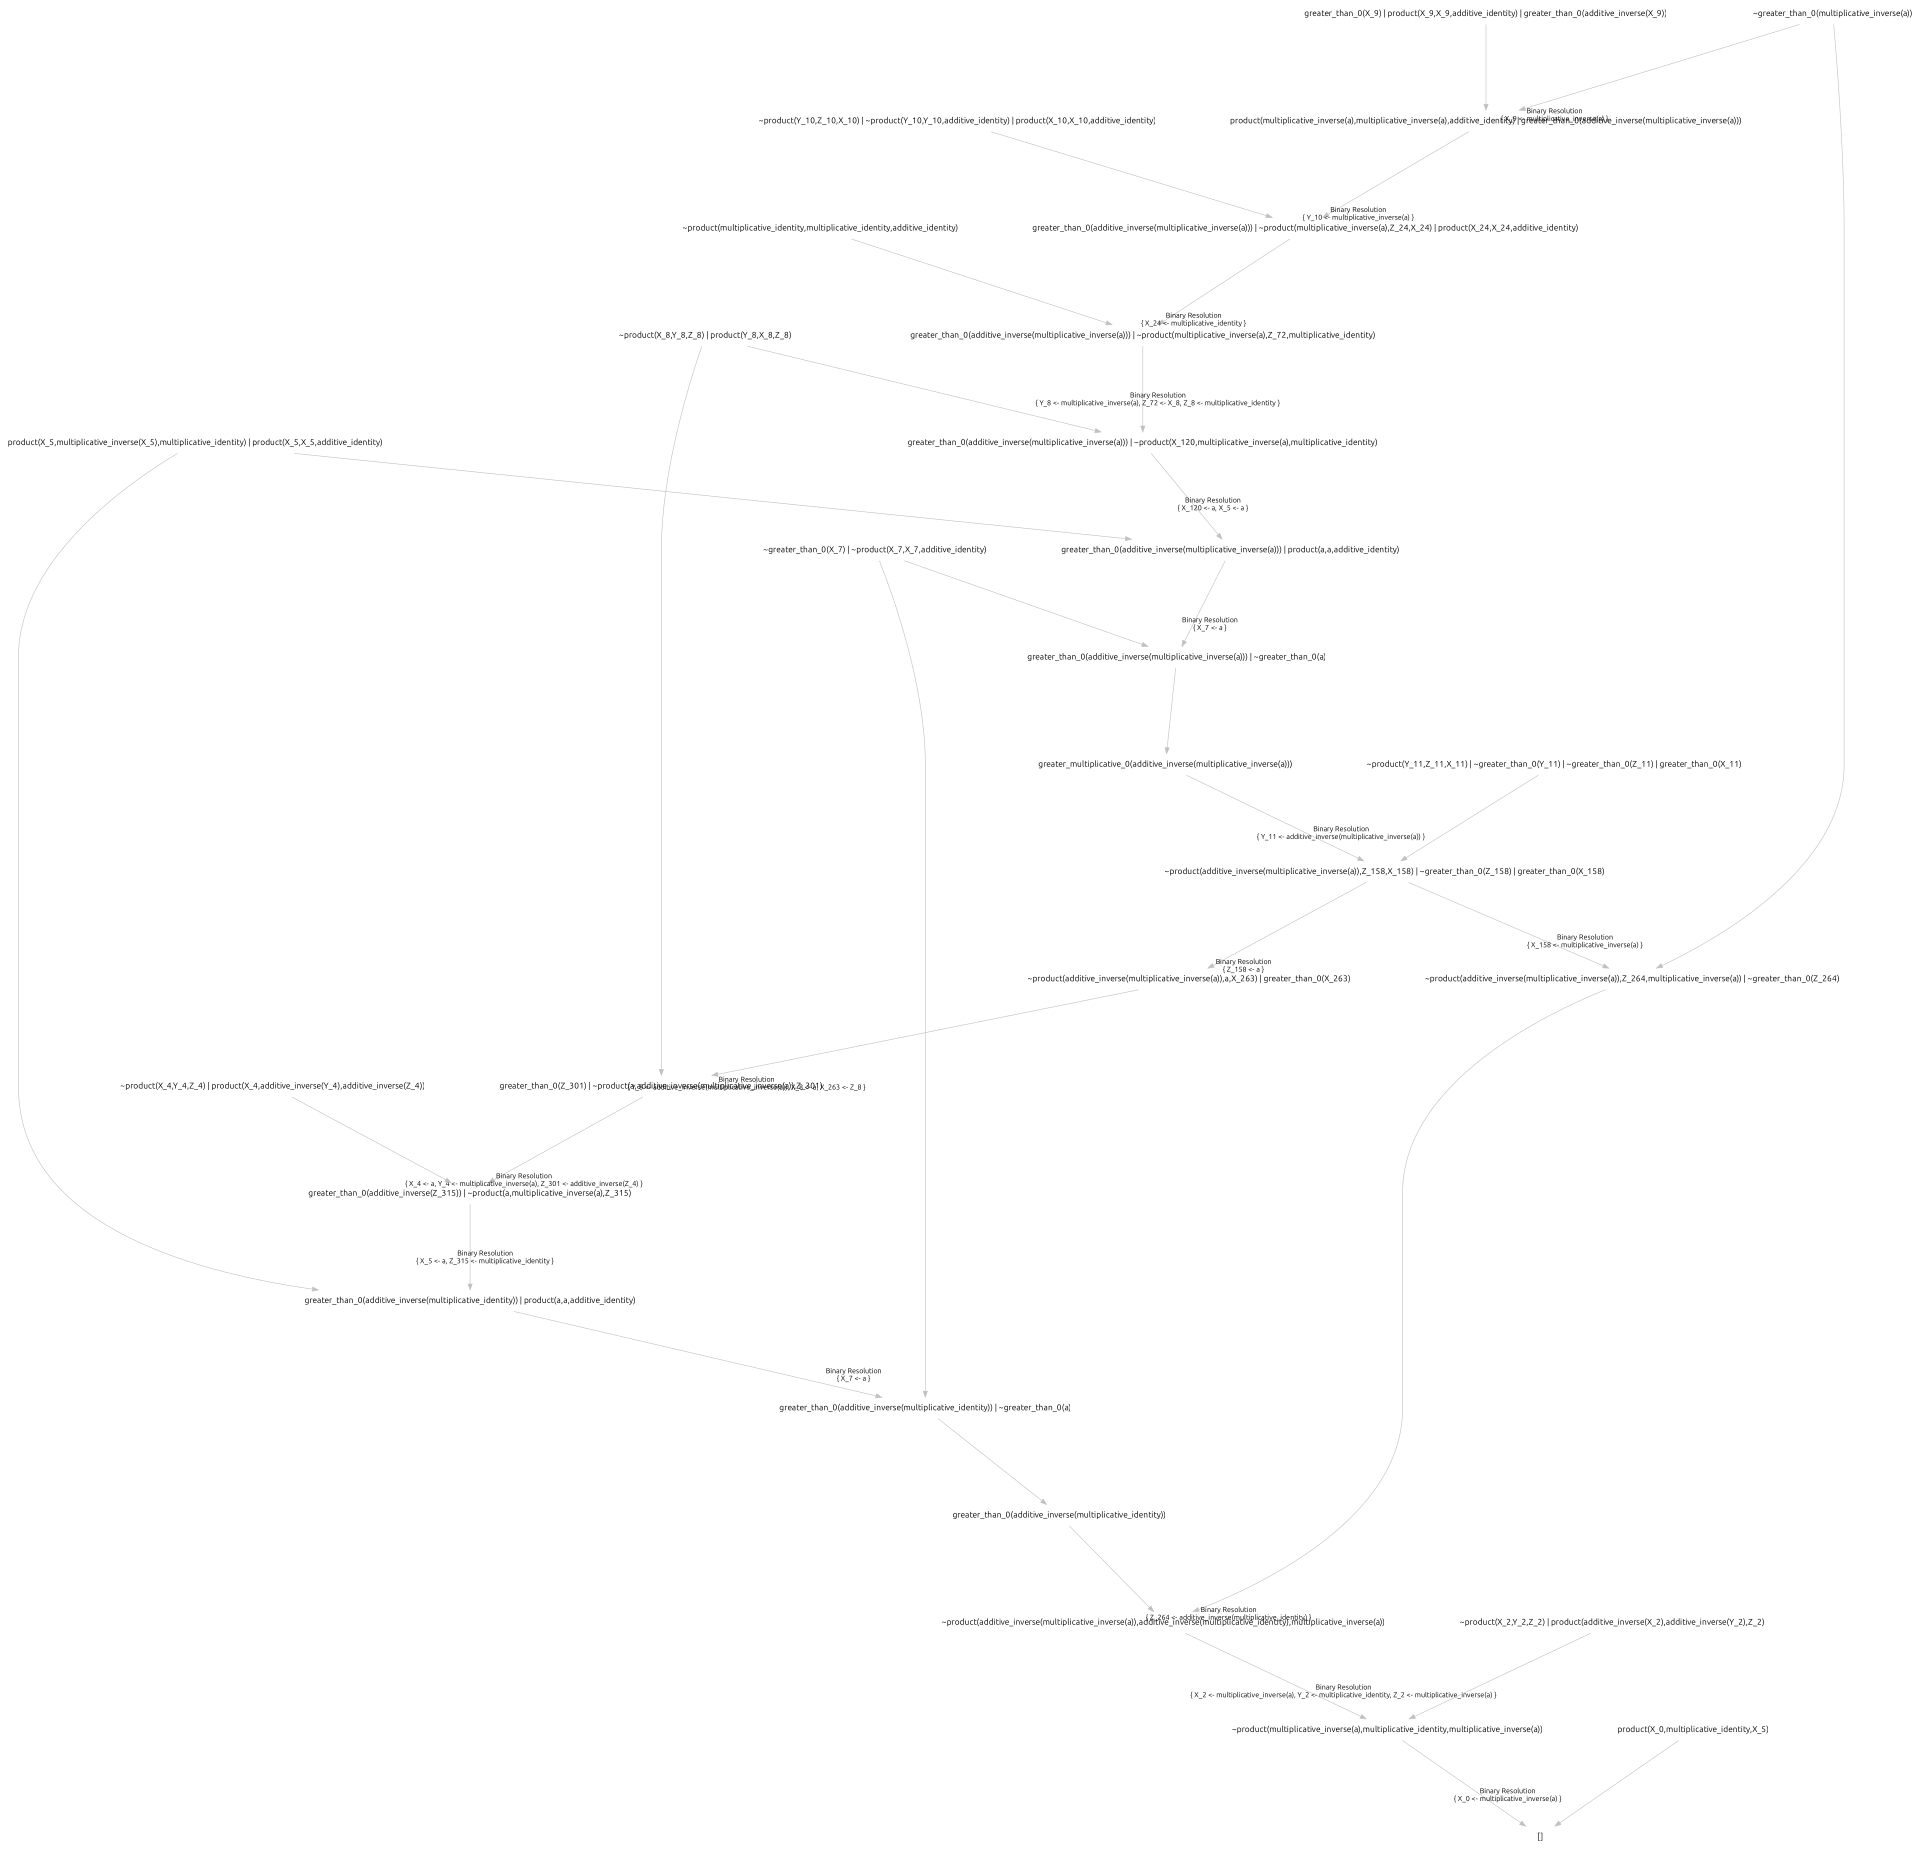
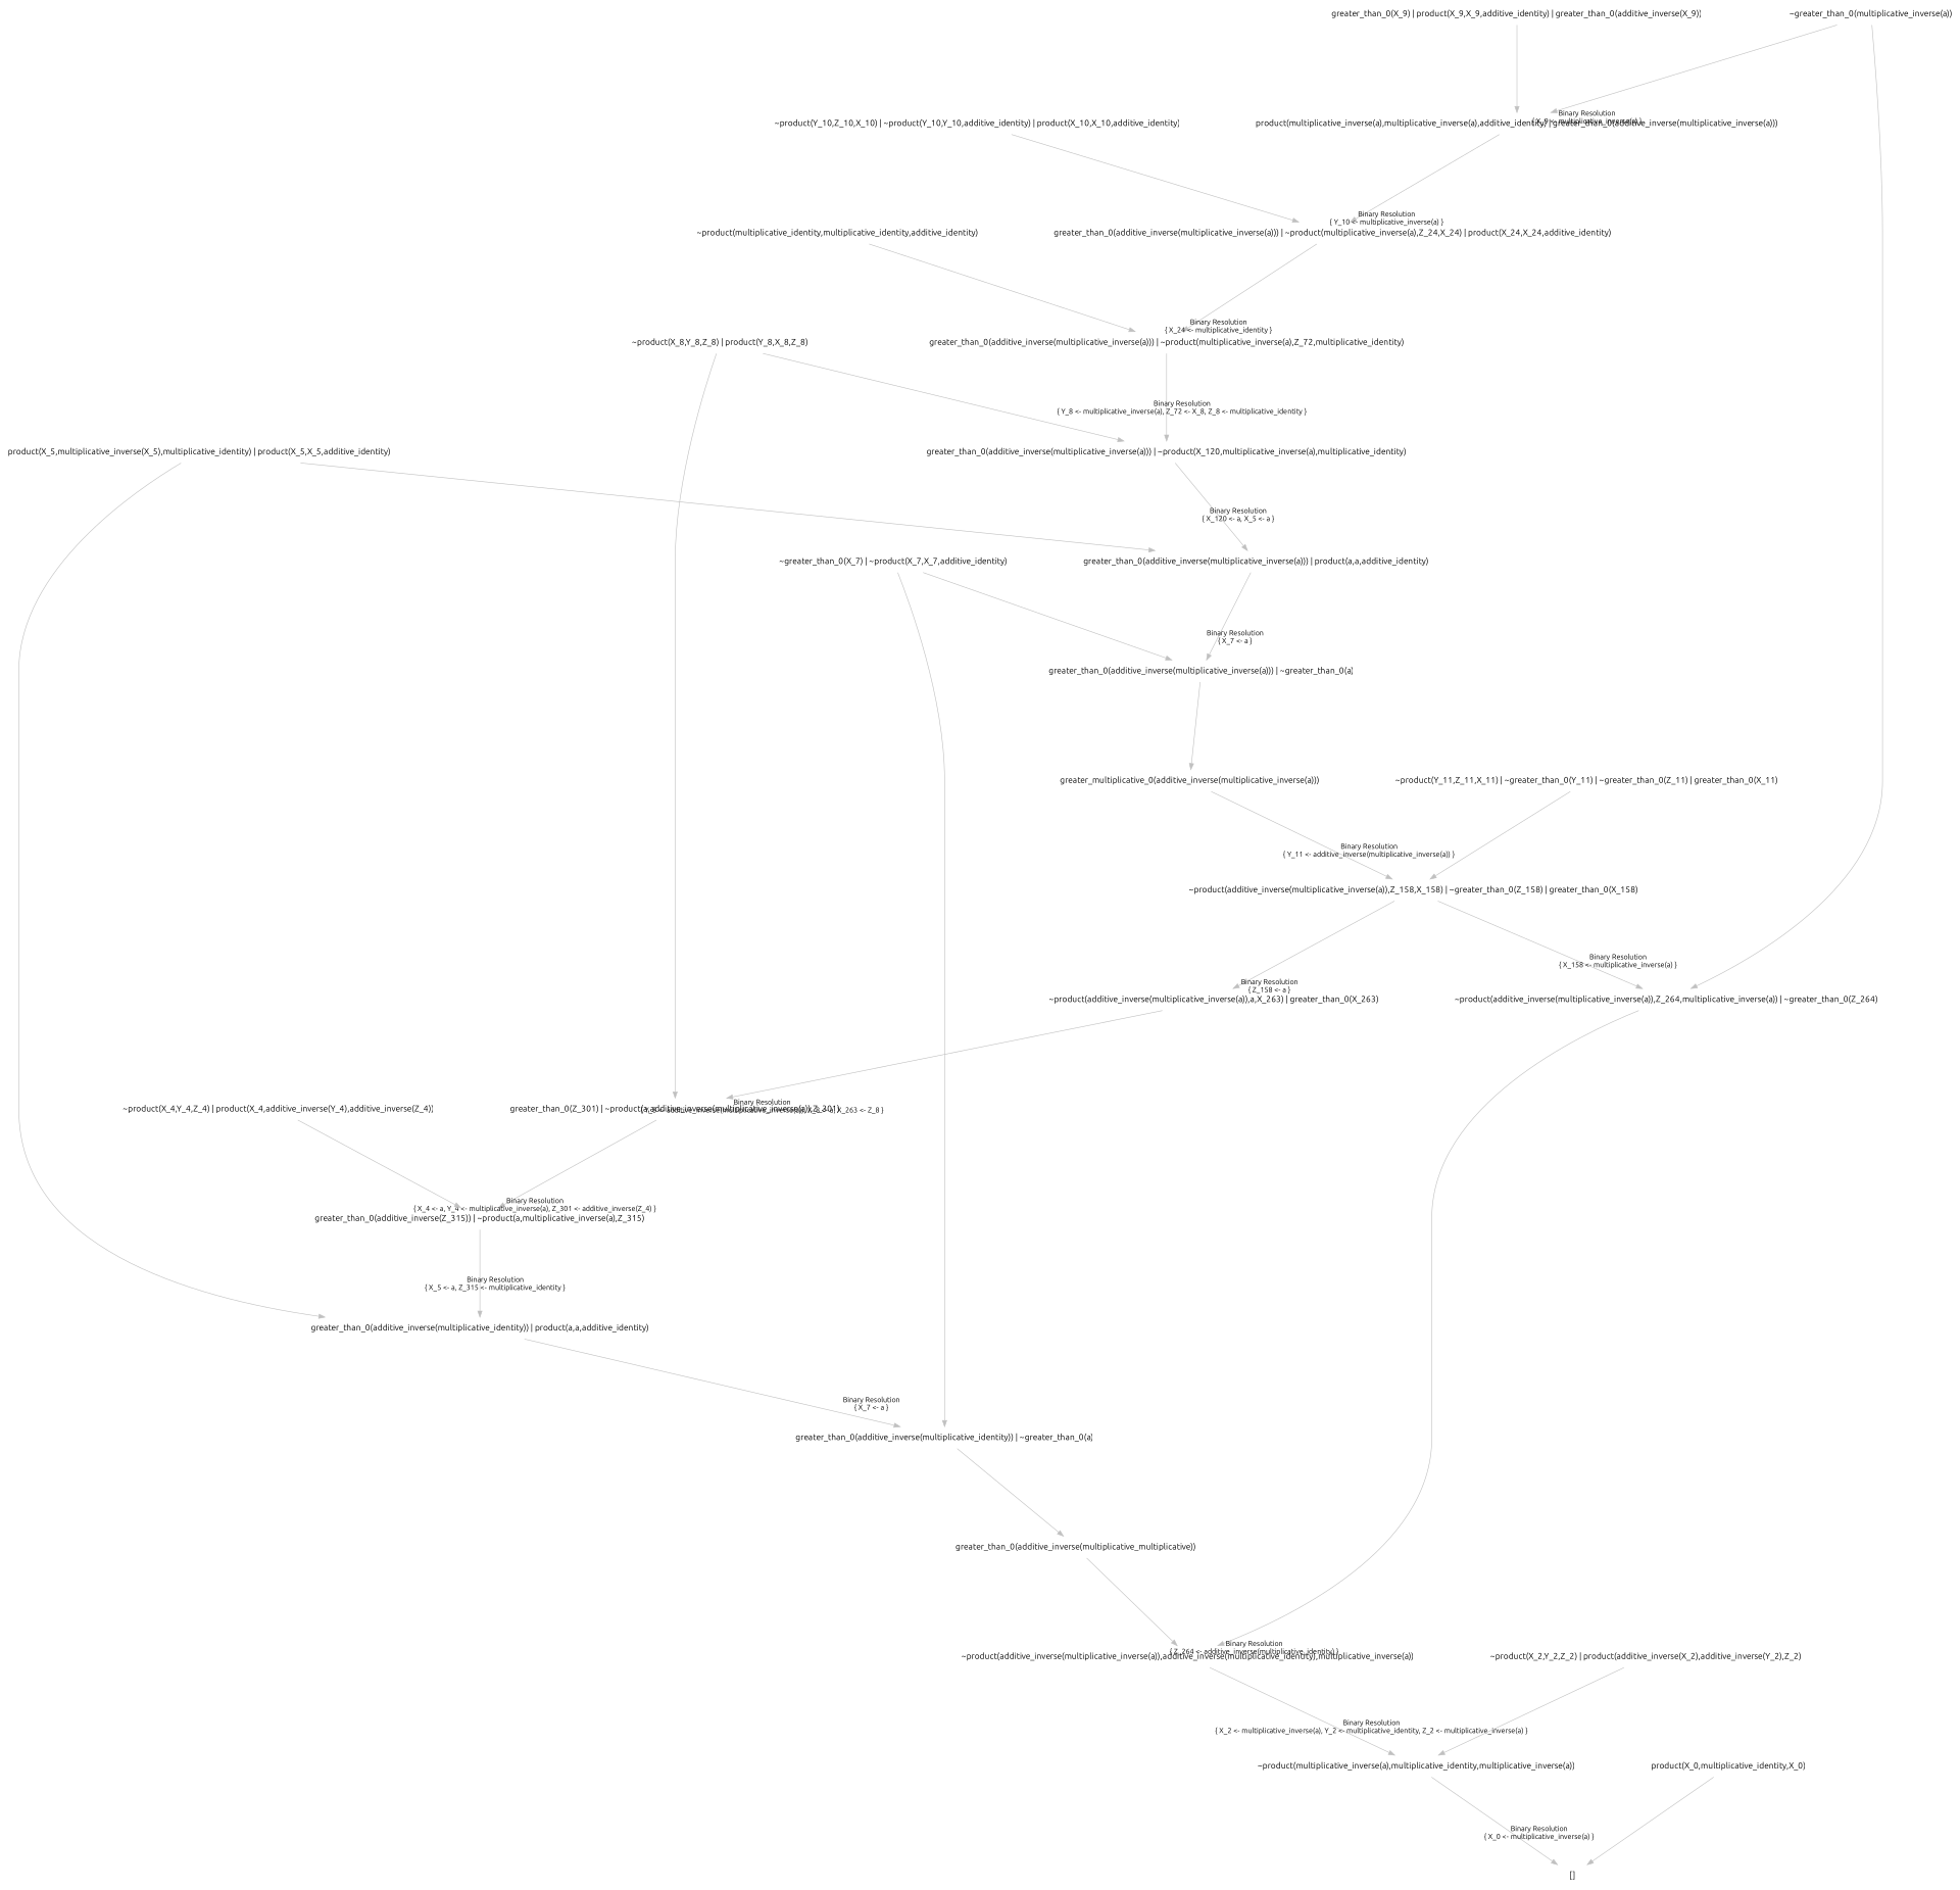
  digraph {
    fontname=Ubuntu
    nodesep=1.5
    ranksep=2
    node [fontname=Ubuntu shape=plaintext]
    edge [color=gray fontname=Ubuntu]
    "~product(multiplicative_inverse(a),multiplicative_identity,multiplicative_inverse(a))"
    "[]"
    "~product(additive_inverse(multiplicative_inverse(a)),additive_inverse(multiplicative_identity),multiplicative_inverse(a))"
    "~product(additive_inverse(multiplicative_inverse(a)),Z_264,multiplicative_inverse(a)) | ~greater_than_0(Z_264)"
    "~product(additive_inverse(multiplicative_inverse(a)),Z_158,X_158) | ~greater_than_0(Z_158) | greater_than_0(X_158)"
    "~product(additive_inverse(multiplicative_inverse(a)),a,X_263) | greater_than_0(X_263)"
    "greater_than_0(Z_301) | ~product(a,additive_inverse(multiplicative_inverse(a)),Z_301)"
    n8 [label="greater_multiplicative_0(additive_inverse(multiplicative_inverse(a)))"]
-   "greater_than_0(additive_inverse(multiplicative_identity))"
+   "greater_than_0(additive_inverse(multiplicative_identity))" [label="greater_than_0(additive_inverse(multiplicative_multiplicative))"]
    "greater_than_0(additive_inverse(multiplicative_inverse(a))) | ~greater_than_0(a)"
    "greater_than_0(additive_inverse(multiplicative_inverse(a))) | product(a,a,additive_identity)"
    "greater_than_0(additive_inverse(multiplicative_inverse(a))) | ~product(X_120,multiplicative_inverse(a),multiplicative_identity)"
    "greater_than_0(additive_inverse(multiplicative_inverse(a))) | ~product(multiplicative_inverse(a),Z_72,multiplicative_identity)"
    "greater_than_0(additive_inverse(multiplicative_inverse(a))) | ~product(multiplicative_inverse(a),Z_24,X_24) | product(X_24,X_24,additive_identity)"
    "product(multiplicative_inverse(a),multiplicative_inverse(a),additive_identity) | greater_than_0(additive_inverse(multiplicative_inverse(a)))"
    "~greater_than_0(multiplicative_inverse(a))"
    "greater_than_0(X_9) | product(X_9,X_9,additive_identity) | greater_than_0(additive_inverse(X_9))"
    "~product(Y_10,Z_10,X_10) | ~product(Y_10,Y_10,additive_identity) | product(X_10,X_10,additive_identity)"
    "~product(multiplicative_identity,multiplicative_identity,additive_identity)"
    "~product(X_8,Y_8,Z_8) | product(Y_8,X_8,Z_8)"
    "greater_than_0(additive_inverse(Z_315)) | ~product(a,multiplicative_inverse(a),Z_315)"
    "product(X_5,multiplicative_inverse(X_5),multiplicative_identity) | product(X_5,X_5,additive_identity)"
    "greater_than_0(additive_inverse(multiplicative_identity)) | product(a,a,additive_identity)"
    "greater_than_0(additive_inverse(multiplicative_identity)) | ~greater_than_0(a)"
    "~greater_than_0(X_7) | ~product(X_7,X_7,additive_identity)"
    "~product(Y_11,Z_11,X_11) | ~greater_than_0(Y_11) | ~greater_than_0(Z_11) | greater_than_0(X_11)"
    "~product(X_4,Y_4,Z_4) | product(X_4,additive_inverse(Y_4),additive_inverse(Z_4))"
    "~product(X_2,Y_2,Z_2) | product(additive_inverse(X_2),additive_inverse(Y_2),Z_2)"
-   "product(X_0,multiplicative_identity,X_0)" [label="product(X_0,multiplicative_identity,X_5)"]
+   "product(X_0,multiplicative_identity,X_0)"
    "~product(multiplicative_inverse(a),multiplicative_identity,multiplicative_inverse(a))" -> "[]" [headlabel="Binary Resolution\n{ X_0 <- multiplicative_inverse(a) }" labeldistance=6 labelfontcolor=black labelfontsize=12]
    "~product(additive_inverse(multiplicative_inverse(a)),additive_inverse(multiplicative_identity),multiplicative_inverse(a))" -> "~product(multiplicative_inverse(a),multiplicative_identity,multiplicative_inverse(a))" [headlabel="Binary Resolution\n{ X_2 <- multiplicative_inverse(a), Y_2 <- multiplicative_identity, Z_2 <- multiplicative_inverse(a) }" labeldistance=6 labelfontcolor=black labelfontsize=12]
    "~product(additive_inverse(multiplicative_inverse(a)),Z_264,multiplicative_inverse(a)) | ~greater_than_0(Z_264)" -> "~product(additive_inverse(multiplicative_inverse(a)),additive_inverse(multiplicative_identity),multiplicative_inverse(a))" [headlabel="Binary Resolution\n{ Z_264 <- additive_inverse(multiplicative_identity) }" labeldistance=6 labelfontcolor=black labelfontsize=12]
    "~product(additive_inverse(multiplicative_inverse(a)),Z_158,X_158) | ~greater_than_0(Z_158) | greater_than_0(X_158)" -> "~product(additive_inverse(multiplicative_inverse(a)),Z_264,multiplicative_inverse(a)) | ~greater_than_0(Z_264)" [headlabel="Binary Resolution\n{ X_158 <- multiplicative_inverse(a) }" labeldistance=6 labelfontcolor=black labelfontsize=12]
    "~product(additive_inverse(multiplicative_inverse(a)),Z_158,X_158) | ~greater_than_0(Z_158) | greater_than_0(X_158)" -> "~product(additive_inverse(multiplicative_inverse(a)),a,X_263) | greater_than_0(X_263)" [headlabel="Binary Resolution\n{ Z_158 <- a }" labeldistance=6 labelfontcolor=black labelfontsize=12]
    "~product(additive_inverse(multiplicative_inverse(a)),a,X_263) | greater_than_0(X_263)" -> "greater_than_0(Z_301) | ~product(a,additive_inverse(multiplicative_inverse(a)),Z_301)" [headlabel="Binary Resolution\n{ Y_8 <- additive_inverse(multiplicative_inverse(a)), X_8 <- a, X_263 <- Z_8 }" labeldistance=6 labelfontcolor=black labelfontsize=12]
    "greater_than_0(Z_301) | ~product(a,additive_inverse(multiplicative_inverse(a)),Z_301)" -> "greater_than_0(additive_inverse(Z_315)) | ~product(a,multiplicative_inverse(a),Z_315)" [headlabel="Binary Resolution\n{ X_4 <- a, Y_4 <- multiplicative_inverse(a), Z_301 <- additive_inverse(Z_4) }" labeldistance=6 labelfontcolor=black labelfontsize=12]
    n8 -> "~product(additive_inverse(multiplicative_inverse(a)),Z_158,X_158) | ~greater_than_0(Z_158) | greater_than_0(X_158)" [headlabel="Binary Resolution\n{ Y_11 <- additive_inverse(multiplicative_inverse(a)) }" labeldistance=6 labelfontcolor=black labelfontsize=12]
    "greater_than_0(additive_inverse(multiplicative_identity))" -> "~product(additive_inverse(multiplicative_inverse(a)),additive_inverse(multiplicative_identity),multiplicative_inverse(a))"
    "greater_than_0(additive_inverse(multiplicative_inverse(a))) | ~greater_than_0(a)" -> n8
    "greater_than_0(additive_inverse(multiplicative_inverse(a))) | product(a,a,additive_identity)" -> "greater_than_0(additive_inverse(multiplicative_inverse(a))) | ~greater_than_0(a)" [headlabel="Binary Resolution\n{ X_7 <- a }" labeldistance=6 labelfontcolor=black labelfontsize=12]
    "greater_than_0(additive_inverse(multiplicative_inverse(a))) | ~product(X_120,multiplicative_inverse(a),multiplicative_identity)" -> "greater_than_0(additive_inverse(multiplicative_inverse(a))) | product(a,a,additive_identity)" [headlabel="Binary Resolution\n{ X_120 <- a, X_5 <- a }" labeldistance=6 labelfontcolor=black labelfontsize=12]
    "greater_than_0(additive_inverse(multiplicative_inverse(a))) | ~product(multiplicative_inverse(a),Z_72,multiplicative_identity)" -> "greater_than_0(additive_inverse(multiplicative_inverse(a))) | ~product(X_120,multiplicative_inverse(a),multiplicative_identity)" [headlabel="Binary Resolution\n{ Y_8 <- multiplicative_inverse(a), Z_72 <- X_8, Z_8 <- multiplicative_identity }" labeldistance=6 labelfontcolor=black labelfontsize=12]
    "greater_than_0(additive_inverse(multiplicative_inverse(a))) | ~product(multiplicative_inverse(a),Z_24,X_24) | product(X_24,X_24,additive_identity)" -> "greater_than_0(additive_inverse(multiplicative_inverse(a))) | ~product(multiplicative_inverse(a),Z_72,multiplicative_identity)" [headlabel="Binary Resolution\n{ X_24 <- multiplicative_identity }" labeldistance=6 labelfontcolor=black labelfontsize=12]
    "product(multiplicative_inverse(a),multiplicative_inverse(a),additive_identity) | greater_than_0(additive_inverse(multiplicative_inverse(a)))" -> "greater_than_0(additive_inverse(multiplicative_inverse(a))) | ~product(multiplicative_inverse(a),Z_24,X_24) | product(X_24,X_24,additive_identity)" [headlabel="Binary Resolution\n{ Y_10 <- multiplicative_inverse(a) }" labeldistance=6 labelfontcolor=black labelfontsize=12]
    "~greater_than_0(multiplicative_inverse(a))" -> "~product(additive_inverse(multiplicative_inverse(a)),Z_264,multiplicative_inverse(a)) | ~greater_than_0(Z_264)"
    "~greater_than_0(multiplicative_inverse(a))" -> "product(multiplicative_inverse(a),multiplicative_inverse(a),additive_identity) | greater_than_0(additive_inverse(multiplicative_inverse(a)))" [headlabel="Binary Resolution\n{ X_9 <- multiplicative_inverse(a) }" labeldistance=6 labelfontcolor=black labelfontsize=12]
    "greater_than_0(X_9) | product(X_9,X_9,additive_identity) | greater_than_0(additive_inverse(X_9))" -> "product(multiplicative_inverse(a),multiplicative_inverse(a),additive_identity) | greater_than_0(additive_inverse(multiplicative_inverse(a)))"
    "~product(Y_10,Z_10,X_10) | ~product(Y_10,Y_10,additive_identity) | product(X_10,X_10,additive_identity)" -> "greater_than_0(additive_inverse(multiplicative_inverse(a))) | ~product(multiplicative_inverse(a),Z_24,X_24) | product(X_24,X_24,additive_identity)"
    "~product(multiplicative_identity,multiplicative_identity,additive_identity)" -> "greater_than_0(additive_inverse(multiplicative_inverse(a))) | ~product(multiplicative_inverse(a),Z_72,multiplicative_identity)"
    "~product(X_8,Y_8,Z_8) | product(Y_8,X_8,Z_8)" -> "greater_than_0(Z_301) | ~product(a,additive_inverse(multiplicative_inverse(a)),Z_301)"
    "~product(X_8,Y_8,Z_8) | product(Y_8,X_8,Z_8)" -> "greater_than_0(additive_inverse(multiplicative_inverse(a))) | ~product(X_120,multiplicative_inverse(a),multiplicative_identity)"
    "greater_than_0(additive_inverse(Z_315)) | ~product(a,multiplicative_inverse(a),Z_315)" -> "greater_than_0(additive_inverse(multiplicative_identity)) | product(a,a,additive_identity)" [headlabel="Binary Resolution\n{ X_5 <- a, Z_315 <- multiplicative_identity }" labeldistance=6 labelfontcolor=black labelfontsize=12]
    "product(X_5,multiplicative_inverse(X_5),multiplicative_identity) | product(X_5,X_5,additive_identity)" -> "greater_than_0(additive_inverse(multiplicative_inverse(a))) | product(a,a,additive_identity)"
    "product(X_5,multiplicative_inverse(X_5),multiplicative_identity) | product(X_5,X_5,additive_identity)" -> "greater_than_0(additive_inverse(multiplicative_identity)) | product(a,a,additive_identity)"
    "greater_than_0(additive_inverse(multiplicative_identity)) | product(a,a,additive_identity)" -> "greater_than_0(additive_inverse(multiplicative_identity)) | ~greater_than_0(a)" [headlabel="Binary Resolution\n{ X_7 <- a }" labeldistance=6 labelfontcolor=black labelfontsize=12]
    "greater_than_0(additive_inverse(multiplicative_identity)) | ~greater_than_0(a)" -> "greater_than_0(additive_inverse(multiplicative_identity))"
    "~greater_than_0(X_7) | ~product(X_7,X_7,additive_identity)" -> "greater_than_0(additive_inverse(multiplicative_inverse(a))) | ~greater_than_0(a)"
    "~greater_than_0(X_7) | ~product(X_7,X_7,additive_identity)" -> "greater_than_0(additive_inverse(multiplicative_identity)) | ~greater_than_0(a)"
    "~product(Y_11,Z_11,X_11) | ~greater_than_0(Y_11) | ~greater_than_0(Z_11) | greater_than_0(X_11)" -> "~product(additive_inverse(multiplicative_inverse(a)),Z_158,X_158) | ~greater_than_0(Z_158) | greater_than_0(X_158)"
    "~product(X_4,Y_4,Z_4) | product(X_4,additive_inverse(Y_4),additive_inverse(Z_4))" -> "greater_than_0(additive_inverse(Z_315)) | ~product(a,multiplicative_inverse(a),Z_315)"
    "~product(X_2,Y_2,Z_2) | product(additive_inverse(X_2),additive_inverse(Y_2),Z_2)" -> "~product(multiplicative_inverse(a),multiplicative_identity,multiplicative_inverse(a))"
    "product(X_0,multiplicative_identity,X_0)" -> "[]"
  }
